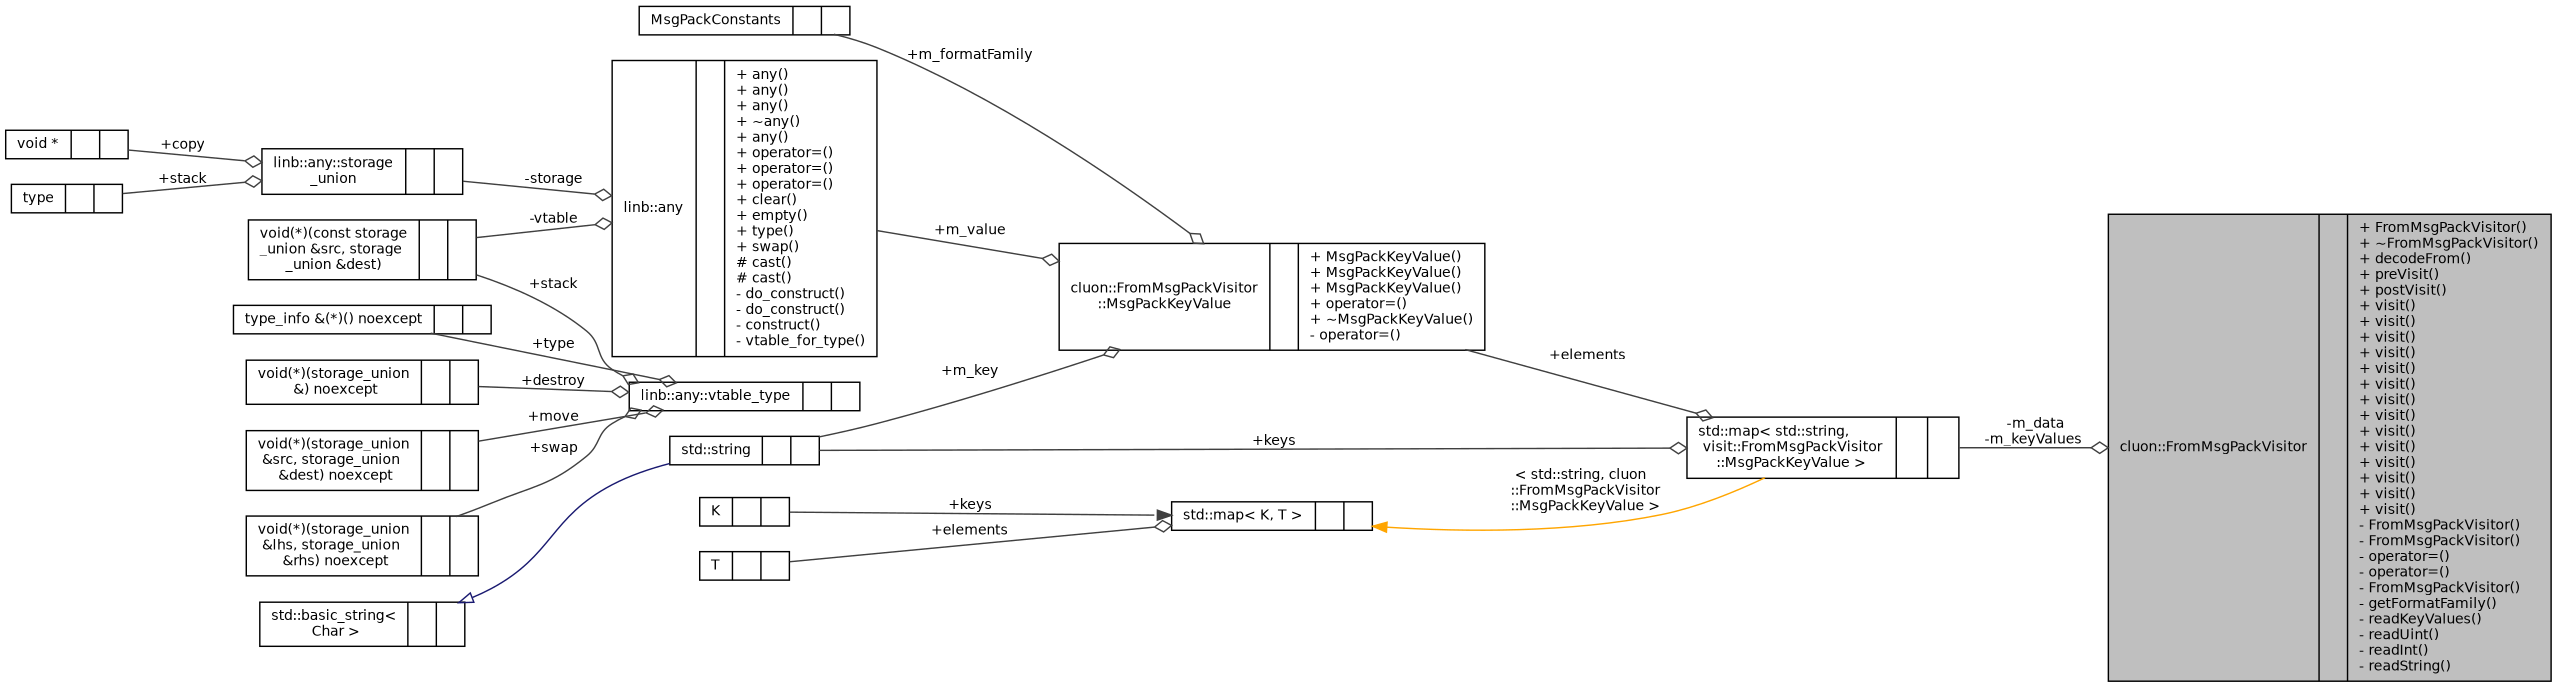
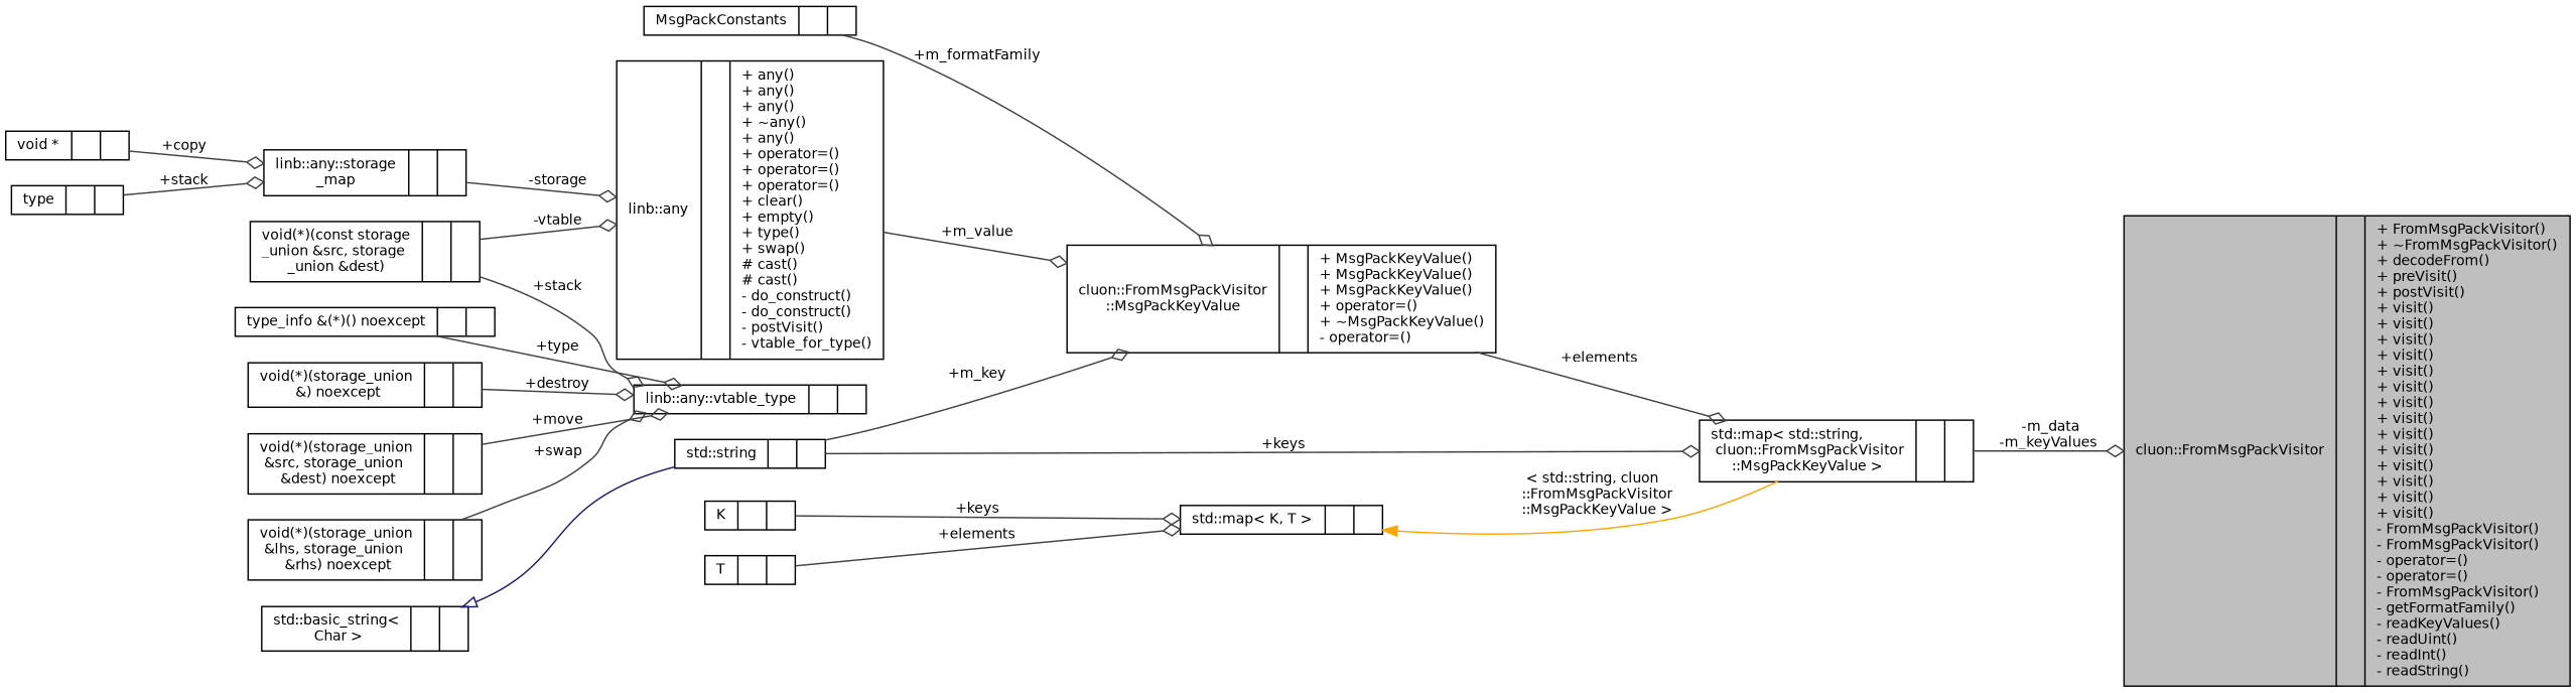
  digraph {
    rankdir=LR
    node [color=black fillcolor=white fontname=Helvetica fontsize=10 shape=record style=filled]
    edge [arrowhead=odiamond color=grey25 fontname=Helvetica fontsize=10 labelfontname=Helvetica labelfontsize=10 style=solid]
    n1 [fillcolor=grey75 fontcolor=black height=0.2 label="{cluon::FromMsgPackVisitor\n||+ FromMsgPackVisitor()\l+ ~FromMsgPackVisitor()\l+ decodeFrom()\l+ preVisit()\l+ postVisit()\l+ visit()\l+ visit()\l+ visit()\l+ visit()\l+ visit()\l+ visit()\l+ visit()\l+ visit()\l+ visit()\l+ visit()\l+ visit()\l+ visit()\l+ visit()\l+ visit()\l- FromMsgPackVisitor()\l- FromMsgPackVisitor()\l- operator=()\l- operator=()\l- FromMsgPackVisitor()\l- getFormatFamily()\l- readKeyValues()\l- readUint()\l- readInt()\l- readString()\l}" width=0.4]
-   n2 [height=0.2 label="{std::map\< std::string,\l visit::FromMsgPackVisitor\l::MsgPackKeyValue \>\n||}" width=0.4]
+   n2 [height=0.2 label="{std::map\< std::string,\l cluon::FromMsgPackVisitor\l::MsgPackKeyValue \>\n||}" width=0.4]
    n3 [height=0.2 label="{std::string\n||}" width=0.4]
    n4 [height=0.2 label="{cluon::FromMsgPackVisitor\l::MsgPackKeyValue\n||+ MsgPackKeyValue()\l+ MsgPackKeyValue()\l+ MsgPackKeyValue()\l+ operator=()\l+ ~MsgPackKeyValue()\l- operator=()\l}" width=0.4]
    n5 [height=0.2 label="{std::basic_string\<\l Char \>\n||}" width=0.4]
    n6 [height=0.2 label="{MsgPackConstants\n||}" width=0.4]
-   n7 [height=0.2 label="{linb::any\n||+ any()\l+ any()\l+ any()\l+ ~any()\l+ any()\l+ operator=()\l+ operator=()\l+ operator=()\l+ clear()\l+ empty()\l+ type()\l+ swap()\l# cast()\l# cast()\l- do_construct()\l- do_construct()\l- construct()\l- vtable_for_type()\l}" width=0.4]
-   n8 [height=0.2 label="{linb::any::storage\l_union\n||}" width=0.4]
+   n7 [height=0.2 label="{linb::any\n||+ any()\l+ any()\l+ any()\l+ ~any()\l+ any()\l+ operator=()\l+ operator=()\l+ operator=()\l+ clear()\l+ empty()\l+ type()\l+ swap()\l# cast()\l# cast()\l- do_construct()\l- do_construct()\l- postVisit()\l- vtable_for_type()\l}" width=0.4]
+   n8 [height=0.2 label="{linb::any::storage\l_map\n||}" width=0.4]
    n9 [height=0.2 label="{void *\n||}" width=0.4]
    n10 [height=0.2 label="{type\n||}" width=0.4]
    n11 [height=0.2 label="{linb::any::vtable_type\n||}" width=0.4]
    n12 [height=0.2 label="{type_info &(*)() noexcept\n||}" width=0.4]
    n13 [height=0.2 label="{void(*)(storage_union\l &) noexcept\n||}" width=0.4]
    n14 [height=0.2 label="{void(*)(const storage\l_union &src, storage\l_union &dest)\n||}" width=0.4]
    n15 [height=0.2 label="{void(*)(storage_union\l &src, storage_union\l &dest) noexcept\n||}" width=0.4]
    n16 [height=0.2 label="{void(*)(storage_union\l &lhs, storage_union\l &rhs) noexcept\n||}" width=0.4]
    n17 [height=0.2 label="{std::map\< K, T \>\n||}" width=0.4]
    n18 [height=0.2 label="{K\n||}" width=0.4]
    n19 [height=0.2 label="{T\n||}" width=0.4]
    n2 -> n1 [label=" -m_data\n-m_keyValues"]
    n3 -> n2 [label=" +keys"]
    n3 -> n4 [label=" +m_key"]
    n4 -> n2 [label=" +elements"]
    n5 -> n3 [arrowtail=onormal color=midnightblue dir=back arrowhead=""]
    n6 -> n4 [label=" +m_formatFamily"]
    n7 -> n4 [label=" +m_value"]
    n8 -> n7 [label=" -storage"]
    n9 -> n8 [label=" +copy"]
    n10 -> n8 [label=" +stack"]
    n12 -> n11 [label=" +type"]
    n13 -> n11 [label=" +destroy"]
    n14 -> n7 [label=" -vtable"]
    n14 -> n11 [label=" +stack"]
    n15 -> n11 [label=" +move"]
    n16 -> n11 [label=" +swap"]
    n17 -> n2 [color=orange dir=back label=" \< std::string, cluon\l::FromMsgPackVisitor\l::MsgPackKeyValue \>" arrowhead=""]
-   n18 -> n17 [arrowhead=normal label=" +keys"]
+   n18 -> n17 [label=" +keys"]
    n19 -> n17 [label=" +elements"]
  }
